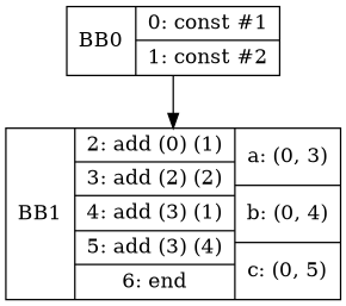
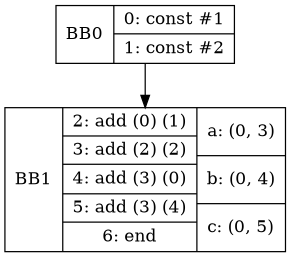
  digraph {
    node [shape=record]
    n1 [label="<b>BB0|{0: const #1|1: const #2}"]
-   n2 [label="<b>BB1|{2: add (0) (1)|3: add (2) (2)|4: add (3) (1)|5: add (3) (4)|6: end}|{a: (0, 3)|b: (0, 4)|c: (0, 5)}"]
+   n2 [label="<b>BB1|{2: add (0) (1)|3: add (2) (2)|4: add (3) (0)|5: add (3) (4)|6: end}|{a: (0, 3)|b: (0, 4)|c: (0, 5)}"]
    n1 -> n2 [headport=n tailport=s]
  }
